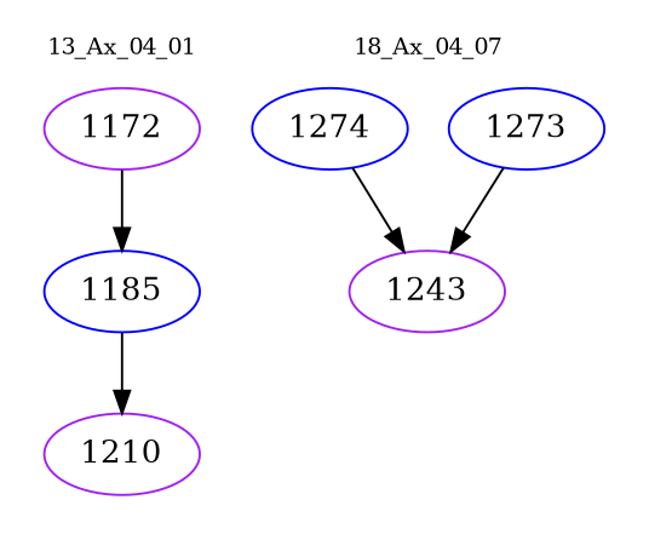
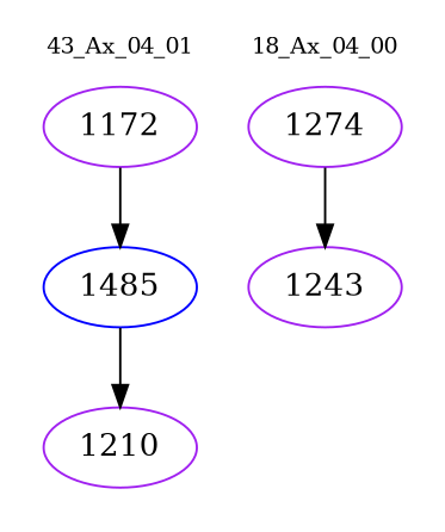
  digraph {
    node [color=purple]
    edge [color=black]
    n1 [label=1172]
-   n2 [color=blue label=1185]
+   n2 [color=blue label=1485]
    n3 [label=1210]
-   n4 [color=blue label=1273]
    n5 [label=1243]
-   n6 [color=blue label=1274]
+   n6 [label=1274]
    subgraph cluster_1 {
      color=white
      fontsize=10
-     label="13_Ax_04_01"
+     label="43_Ax_04_01"
      n1
      n2
      n3
    }
    subgraph cluster_2 {
      color=white
      fontsize=10
-     label="18_Ax_04_07"
-     n4
+     label="18_Ax_04_00"
      n5
      n6
    }
    n1 -> n2
    n2 -> n3
-   n4 -> n5
    n6 -> n5
  }
